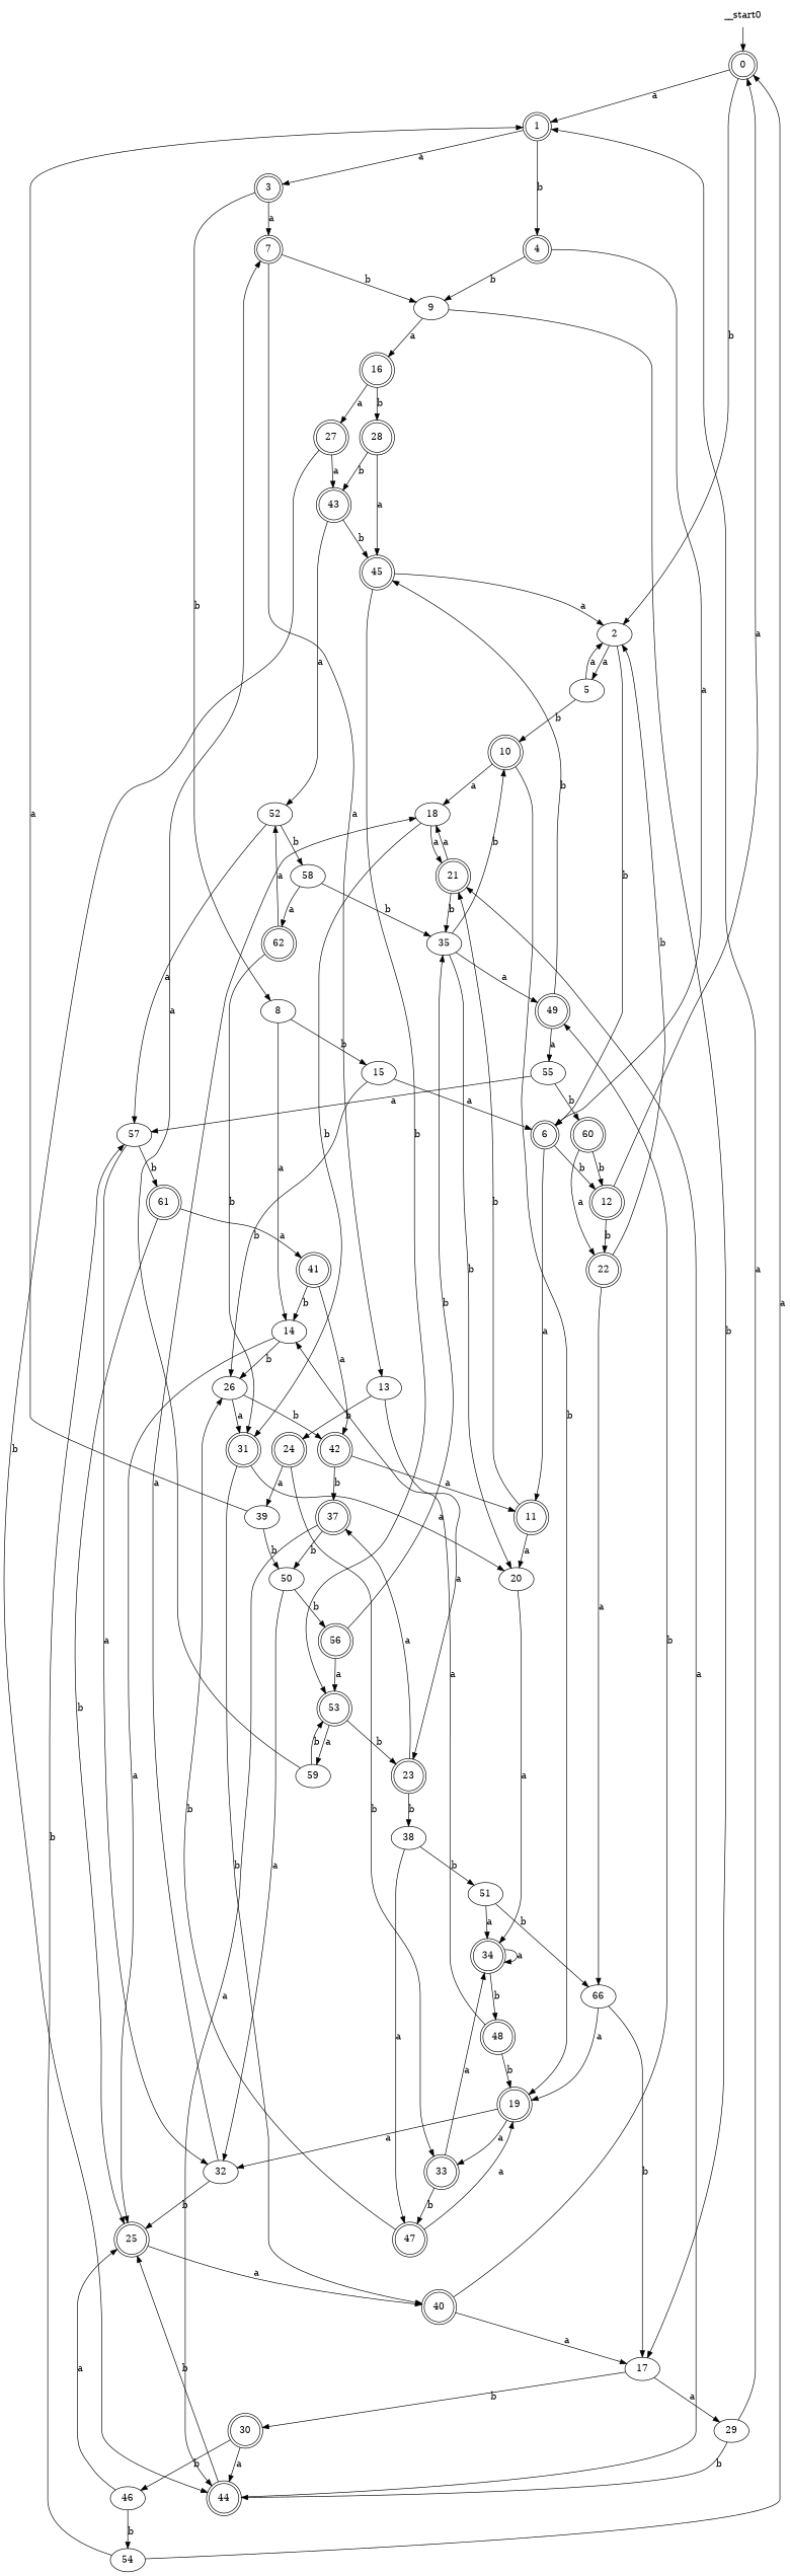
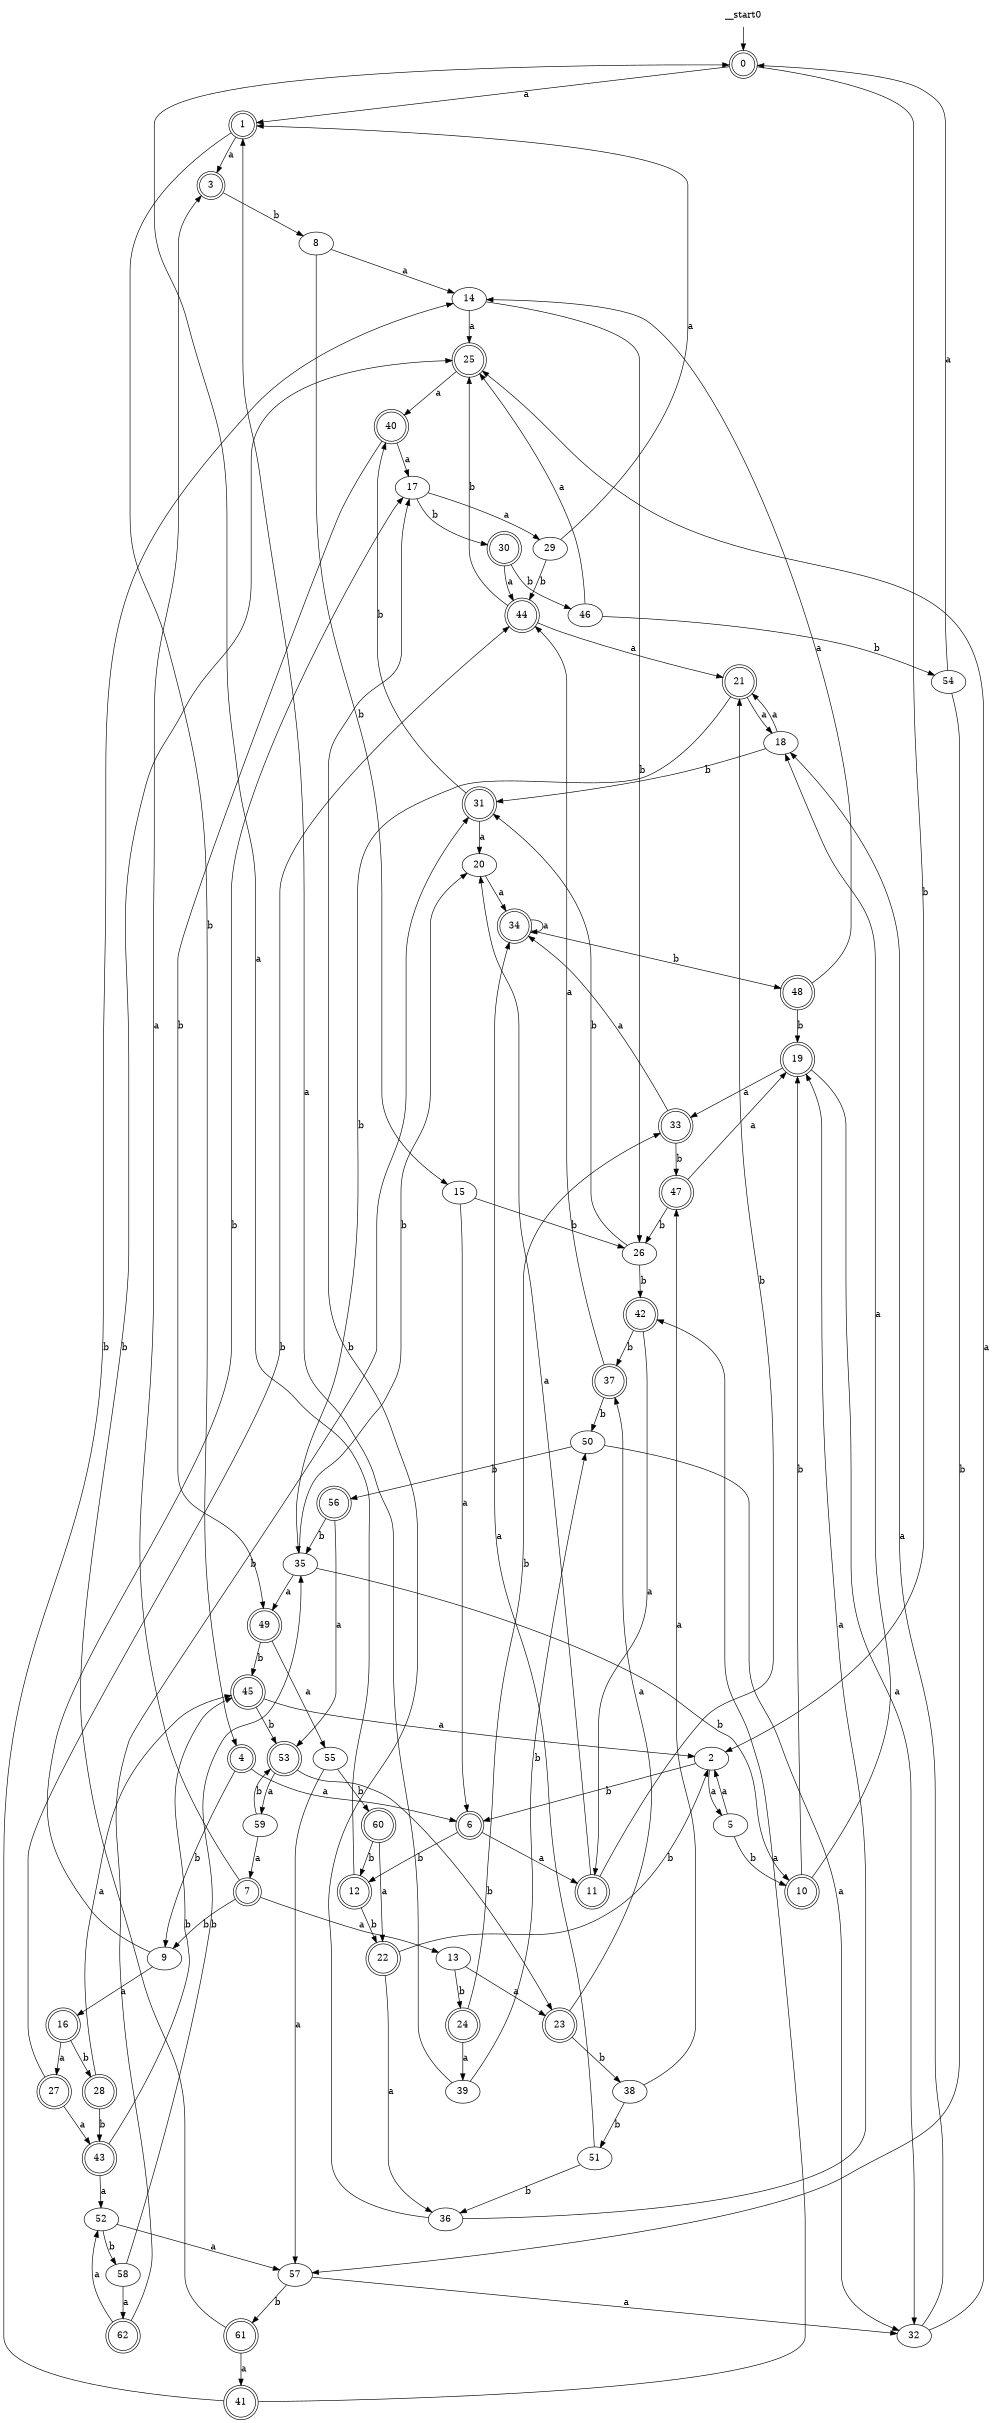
  digraph {
    node [shape=doublecircle]
    __start0 [shape=none]
    0
    1
    2 [shape=""]
    3
    4
    5 [shape=""]
    6
    7
    8 [shape=""]
    9 [shape=""]
    10
    11
    12
    13 [shape=""]
    14 [shape=ellipse]
    15 [shape=""]
    16
    17 [shape=""]
    18 [shape=""]
    19
    20 [shape=""]
    21
    22
    23
    24
    25
    26 [shape=""]
    27
    28
    29 [shape=""]
    30
    31
    32 [shape=""]
    33
    34
    35 [shape=""]
-   36 [label=66 shape=""]
+   36 [shape=""]
    37
    38 [shape=""]
    39 [shape=""]
    40
    42
    43
    44
    45
    46 [shape=""]
    47
    48
    49
    50 [shape=""]
    51 [shape=""]
    41
    52 [shape=""]
    53
    54 [shape=""]
    55 [shape=""]
    56
    57 [shape=""]
    58 [shape=""]
    59 [shape=""]
    60
    61
    62
    __start0 -> 0
    0 -> 1 [label=a]
    0 -> 2 [label=b]
    1 -> 3 [label=a]
    1 -> 4 [label=b]
    2 -> 5 [label=a]
    2 -> 6 [label=b]
-   3 -> 7 [label=a]
+   7 -> 3 [label=a]
    3 -> 8 [label=b]
    4 -> 6 [label=a]
    4 -> 9 [label=b]
    5 -> 2 [label=a]
    5 -> 10 [label=b]
    6 -> 11 [label=a]
    6 -> 12 [label=b]
    7 -> 9 [label=b]
    7 -> 13 [label=a]
    8 -> 14 [label=a]
    8 -> 15 [label=b]
    9 -> 16 [label=a]
    9 -> 17 [label=b]
    10 -> 18 [label=a]
    10 -> 19 [label=b]
    11 -> 20 [label=a]
    11 -> 21 [label=b]
    12 -> 0 [label=a]
    12 -> 22 [label=b]
    13 -> 23 [label=a]
    13 -> 24 [label=b]
    14 -> 25 [label=a]
    14 -> 26 [label=b]
    15 -> 6 [label=a]
    15 -> 26 [label=b]
    16 -> 27 [label=a]
    16 -> 28 [label=b]
    17 -> 29 [label=a]
    17 -> 30 [label=b]
    18 -> 21 [label=a]
    18 -> 31 [label=b]
    19 -> 32 [label=a]
    19 -> 33 [label=a]
    20 -> 34 [label=a]
    21 -> 18 [label=a]
    21 -> 35 [label=b]
    22 -> 2 [label=b]
    22 -> 36 [label=a]
    23 -> 37 [label=a]
    23 -> 38 [label=b]
    24 -> 33 [label=b]
    24 -> 39 [label=a]
    25 -> 40 [label=a]
-   26 -> 31 [label=a]
+   26 -> 31 [label=b]
    26 -> 42 [label=b]
    27 -> 43 [label=a]
    27 -> 44 [label=b]
    28 -> 43 [label=b]
    28 -> 45 [label=a]
    29 -> 1 [label=a]
    29 -> 44 [label=b]
    30 -> 44 [label=a]
    30 -> 46 [label=b]
    31 -> 20 [label=a]
    31 -> 40 [label=b]
    32 -> 18 [label=a]
-   32 -> 25 [label=b]
+   32 -> 25 [label=a]
    33 -> 34 [label=a]
    33 -> 47 [label=b]
    34 -> 34 [label=a]
    34 -> 48 [label=b]
    35 -> 10 [label=b]
    35 -> 20 [label=b]
    35 -> 49 [label=a]
    36 -> 17 [label=b]
    36 -> 19 [label=a]
    37 -> 44 [label=a]
    37 -> 50 [label=b]
    38 -> 47 [label=a]
    38 -> 51 [label=b]
    39 -> 1 [label=a]
    39 -> 50 [label=b]
    40 -> 17 [label=a]
    40 -> 49 [label=b]
    42 -> 11 [label=a]
    42 -> 37 [label=b]
    43 -> 45 [label=b]
    43 -> 52 [label=a]
    44 -> 21 [label=a]
    44 -> 25 [label=b]
    45 -> 2 [label=a]
    45 -> 53 [label=b]
    46 -> 25 [label=a]
    46 -> 54 [label=b]
    47 -> 19 [label=a]
    47 -> 26 [label=b]
    48 -> 14 [label=a]
    48 -> 19 [label=b]
    49 -> 45 [label=b]
    49 -> 55 [label=a]
    50 -> 32 [label=a]
    50 -> 56 [label=b]
    51 -> 34 [label=a]
    51 -> 36 [label=b]
    41 -> 14 [label=b]
    41 -> 42 [label=a]
    52 -> 57 [label=a]
    52 -> 58 [label=b]
    53 -> 23 [label=b]
    53 -> 59 [label=a]
    54 -> 0 [label=a]
    54 -> 57 [label=b]
    55 -> 57 [label=a]
    55 -> 60 [label=b]
    56 -> 35 [label=b]
    56 -> 53 [label=a]
    57 -> 32 [label=a]
    57 -> 61 [label=b]
    58 -> 35 [label=b]
    58 -> 62 [label=a]
    59 -> 7 [label=a]
    59 -> 53 [label=b]
    60 -> 12 [label=b]
    60 -> 22 [label=a]
    61 -> 25 [label=b]
    61 -> 41 [label=a]
    62 -> 31 [label=b]
    62 -> 52 [label=a]
  }
